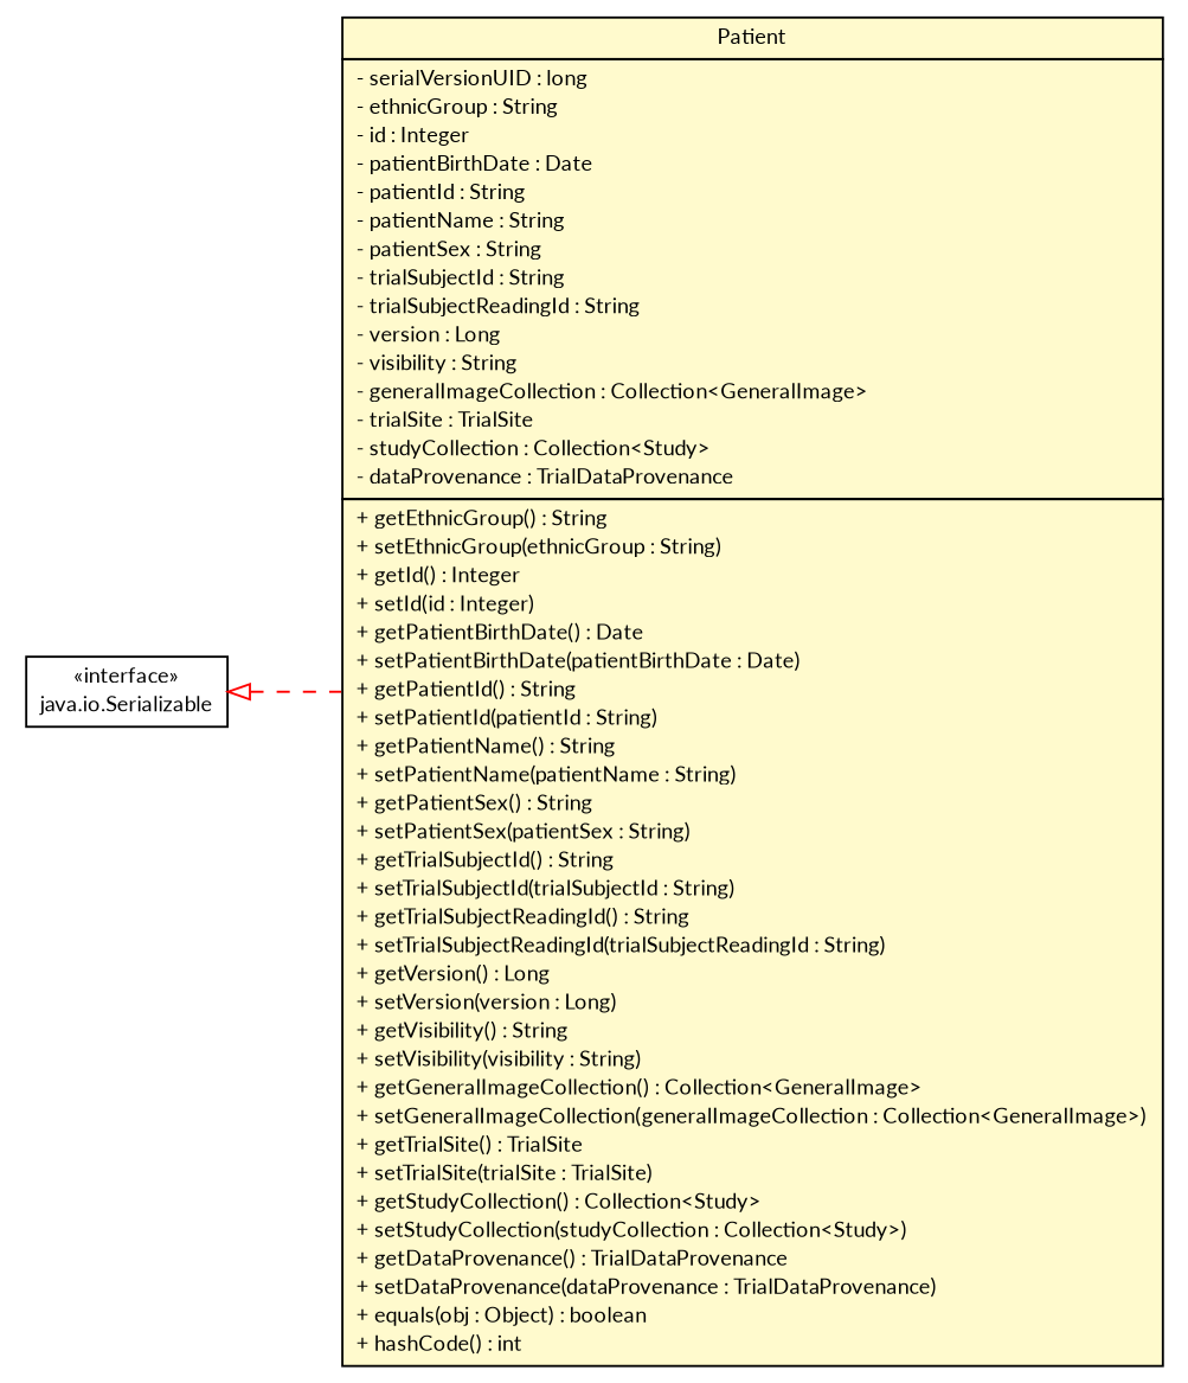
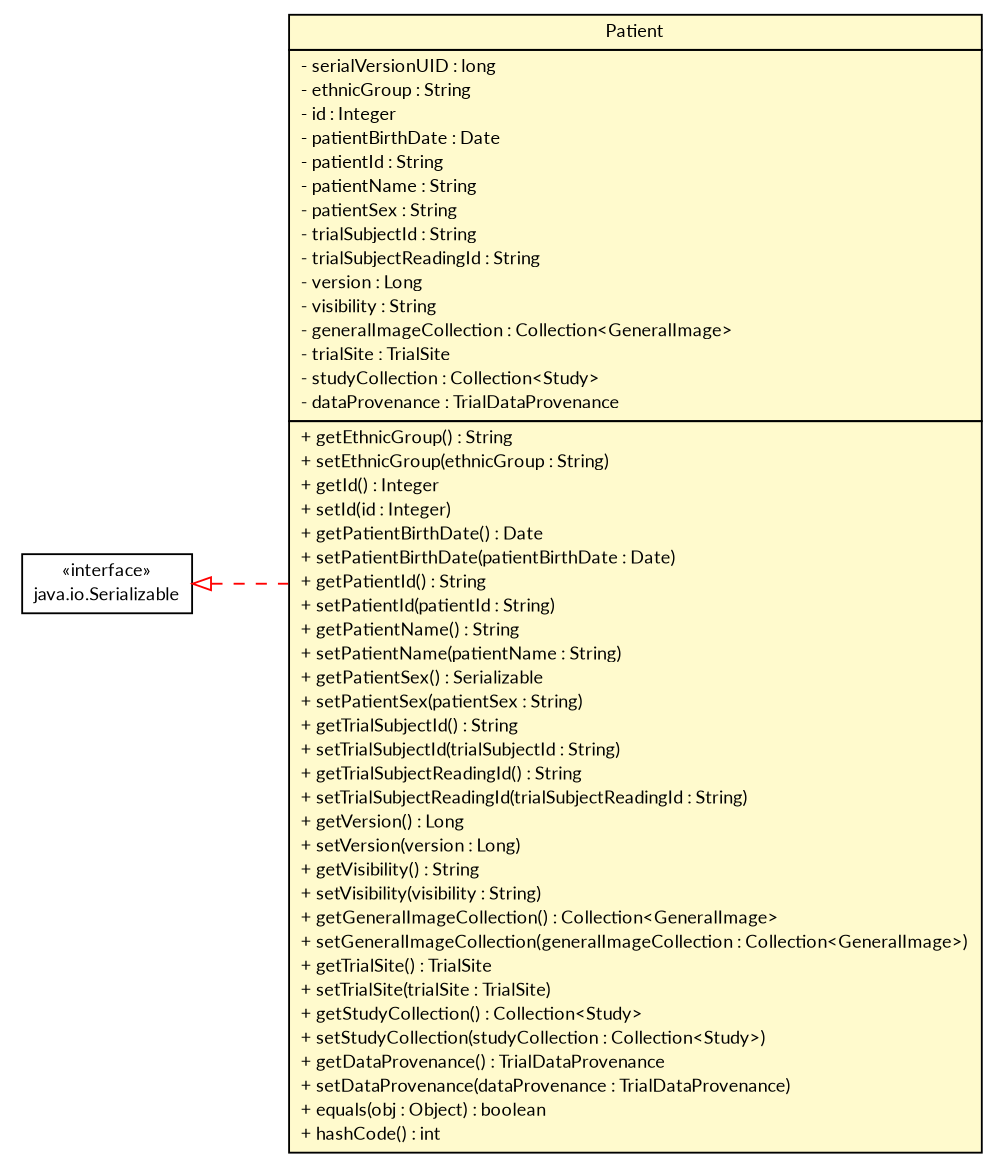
  digraph {
    rankdir=LR
    fontname=Lato
    node [fontcolor=black fontname=Lato fontsize=10.0 shape=plaintext]
-   n1 [label=<<table border="0" cellborder="1" cellspacing="0" cellpadding="2" port="p" bgcolor="lemonChiffon" href="./Patient.html"> 		<tr><td><table border="0" cellspacing="0" cellpadding="1"> 			<tr><td> Patient </td></tr> 		</table></td></tr> 		<tr><td><table border="0" cellspacing="0" cellpadding="1"> 			<tr><td align="left"> - serialVersionUID : long </td></tr> 			<tr><td align="left"> - ethnicGroup : String </td></tr> 			<tr><td align="left"> - id : Integer </td></tr> 			<tr><td align="left"> - patientBirthDate : Date </td></tr> 			<tr><td align="left"> - patientId : String </td></tr> 			<tr><td align="left"> - patientName : String </td></tr> 			<tr><td align="left"> - patientSex : String </td></tr> 			<tr><td align="left"> - trialSubjectId : String </td></tr> 			<tr><td align="left"> - trialSubjectReadingId : String </td></tr> 			<tr><td align="left"> - version : Long </td></tr> 			<tr><td align="left"> - visibility : String </td></tr> 			<tr><td align="left"> - generalImageCollection : Collection&lt;GeneralImage&gt; </td></tr> 			<tr><td align="left"> - trialSite : TrialSite </td></tr> 			<tr><td align="left"> - studyCollection : Collection&lt;Study&gt; </td></tr> 			<tr><td align="left"> - dataProvenance : TrialDataProvenance </td></tr> 		</table></td></tr> 		<tr><td><table border="0" cellspacing="0" cellpadding="1"> 			<tr><td align="left"> + getEthnicGroup() : String </td></tr> 			<tr><td align="left"> + setEthnicGroup(ethnicGroup : String) </td></tr> 			<tr><td align="left"> + getId() : Integer </td></tr> 			<tr><td align="left"> + setId(id : Integer) </td></tr> 			<tr><td align="left"> + getPatientBirthDate() : Date </td></tr> 			<tr><td align="left"> + setPatientBirthDate(patientBirthDate : Date) </td></tr> 			<tr><td align="left"> + getPatientId() : String </td></tr> 			<tr><td align="left"> + setPatientId(patientId : String) </td></tr> 			<tr><td align="left"> + getPatientName() : String </td></tr> 			<tr><td align="left"> + setPatientName(patientName : String) </td></tr> 			<tr><td align="left"> + getPatientSex() : String </td></tr> 			<tr><td align="left"> + setPatientSex(patientSex : String) </td></tr> 			<tr><td align="left"> + getTrialSubjectId() : String </td></tr> 			<tr><td align="left"> + setTrialSubjectId(trialSubjectId : String) </td></tr> 			<tr><td align="left"> + getTrialSubjectReadingId() : String </td></tr> 			<tr><td align="left"> + setTrialSubjectReadingId(trialSubjectReadingId : String) </td></tr> 			<tr><td align="left"> + getVersion() : Long </td></tr> 			<tr><td align="left"> + setVersion(version : Long) </td></tr> 			<tr><td align="left"> + getVisibility() : String </td></tr> 			<tr><td align="left"> + setVisibility(visibility : String) </td></tr> 			<tr><td align="left"> + getGeneralImageCollection() : Collection&lt;GeneralImage&gt; </td></tr> 			<tr><td align="left"> + setGeneralImageCollection(generalImageCollection : Collection&lt;GeneralImage&gt;) </td></tr> 			<tr><td align="left"> + getTrialSite() : TrialSite </td></tr> 			<tr><td align="left"> + setTrialSite(trialSite : TrialSite) </td></tr> 			<tr><td align="left"> + getStudyCollection() : Collection&lt;Study&gt; </td></tr> 			<tr><td align="left"> + setStudyCollection(studyCollection : Collection&lt;Study&gt;) </td></tr> 			<tr><td align="left"> + getDataProvenance() : TrialDataProvenance </td></tr> 			<tr><td align="left"> + setDataProvenance(dataProvenance : TrialDataProvenance) </td></tr> 			<tr><td align="left"> + equals(obj : Object) : boolean </td></tr> 			<tr><td align="left"> + hashCode() : int </td></tr> 		</table></td></tr> 		</table>>]
+   n1 [label=<<table border="0" cellborder="1" cellspacing="0" cellpadding="2" port="p" bgcolor="lemonChiffon" href="./Patient.html"> 		<tr><td><table border="0" cellspacing="0" cellpadding="1"> 			<tr><td> Patient </td></tr> 		</table></td></tr> 		<tr><td><table border="0" cellspacing="0" cellpadding="1"> 			<tr><td align="left"> - serialVersionUID : long </td></tr> 			<tr><td align="left"> - ethnicGroup : String </td></tr> 			<tr><td align="left"> - id : Integer </td></tr> 			<tr><td align="left"> - patientBirthDate : Date </td></tr> 			<tr><td align="left"> - patientId : String </td></tr> 			<tr><td align="left"> - patientName : String </td></tr> 			<tr><td align="left"> - patientSex : String </td></tr> 			<tr><td align="left"> - trialSubjectId : String </td></tr> 			<tr><td align="left"> - trialSubjectReadingId : String </td></tr> 			<tr><td align="left"> - version : Long </td></tr> 			<tr><td align="left"> - visibility : String </td></tr> 			<tr><td align="left"> - generalImageCollection : Collection&lt;GeneralImage&gt; </td></tr> 			<tr><td align="left"> - trialSite : TrialSite </td></tr> 			<tr><td align="left"> - studyCollection : Collection&lt;Study&gt; </td></tr> 			<tr><td align="left"> - dataProvenance : TrialDataProvenance </td></tr> 		</table></td></tr> 		<tr><td><table border="0" cellspacing="0" cellpadding="1"> 			<tr><td align="left"> + getEthnicGroup() : String </td></tr> 			<tr><td align="left"> + setEthnicGroup(ethnicGroup : String) </td></tr> 			<tr><td align="left"> + getId() : Integer </td></tr> 			<tr><td align="left"> + setId(id : Integer) </td></tr> 			<tr><td align="left"> + getPatientBirthDate() : Date </td></tr> 			<tr><td align="left"> + setPatientBirthDate(patientBirthDate : Date) </td></tr> 			<tr><td align="left"> + getPatientId() : String </td></tr> 			<tr><td align="left"> + setPatientId(patientId : String) </td></tr> 			<tr><td align="left"> + getPatientName() : String </td></tr> 			<tr><td align="left"> + setPatientName(patientName : String) </td></tr> 			<tr><td align="left"> + getPatientSex() : Serializable </td></tr> 			<tr><td align="left"> + setPatientSex(patientSex : String) </td></tr> 			<tr><td align="left"> + getTrialSubjectId() : String </td></tr> 			<tr><td align="left"> + setTrialSubjectId(trialSubjectId : String) </td></tr> 			<tr><td align="left"> + getTrialSubjectReadingId() : String </td></tr> 			<tr><td align="left"> + setTrialSubjectReadingId(trialSubjectReadingId : String) </td></tr> 			<tr><td align="left"> + getVersion() : Long </td></tr> 			<tr><td align="left"> + setVersion(version : Long) </td></tr> 			<tr><td align="left"> + getVisibility() : String </td></tr> 			<tr><td align="left"> + setVisibility(visibility : String) </td></tr> 			<tr><td align="left"> + getGeneralImageCollection() : Collection&lt;GeneralImage&gt; </td></tr> 			<tr><td align="left"> + setGeneralImageCollection(generalImageCollection : Collection&lt;GeneralImage&gt;) </td></tr> 			<tr><td align="left"> + getTrialSite() : TrialSite </td></tr> 			<tr><td align="left"> + setTrialSite(trialSite : TrialSite) </td></tr> 			<tr><td align="left"> + getStudyCollection() : Collection&lt;Study&gt; </td></tr> 			<tr><td align="left"> + setStudyCollection(studyCollection : Collection&lt;Study&gt;) </td></tr> 			<tr><td align="left"> + getDataProvenance() : TrialDataProvenance </td></tr> 			<tr><td align="left"> + setDataProvenance(dataProvenance : TrialDataProvenance) </td></tr> 			<tr><td align="left"> + equals(obj : Object) : boolean </td></tr> 			<tr><td align="left"> + hashCode() : int </td></tr> 		</table></td></tr> 		</table>>]
    n2 [label=<<table border="0" cellborder="1" cellspacing="0" cellpadding="2" port="p" href="http://java.sun.com/j2se/1.4.2/docs/api/java/io/Serializable.html"> 		<tr><td><table border="0" cellspacing="0" cellpadding="1"> 			<tr><td> &laquo;interface&raquo; </td></tr> 			<tr><td> java.io.Serializable </td></tr> 		</table></td></tr> 		</table>>]
    n2 -> n1 [arrowtail=empty dir=back fontname=Lato fontsize=10 headport=p labelfontname=Helvetica labelfontsize=10 style=dashed tailport=p color=red]
  }
